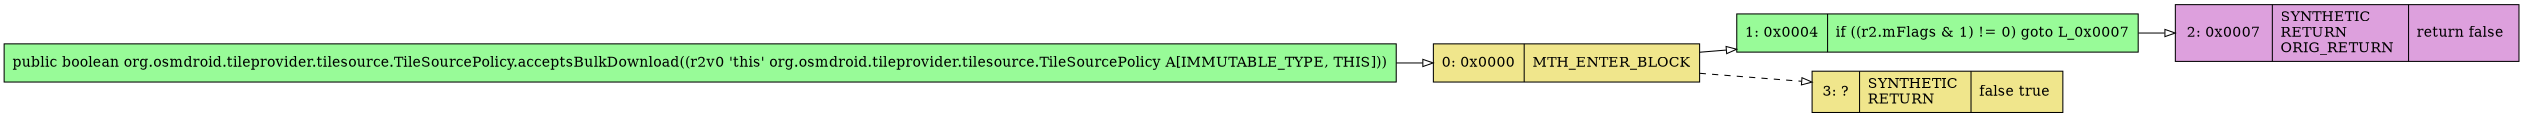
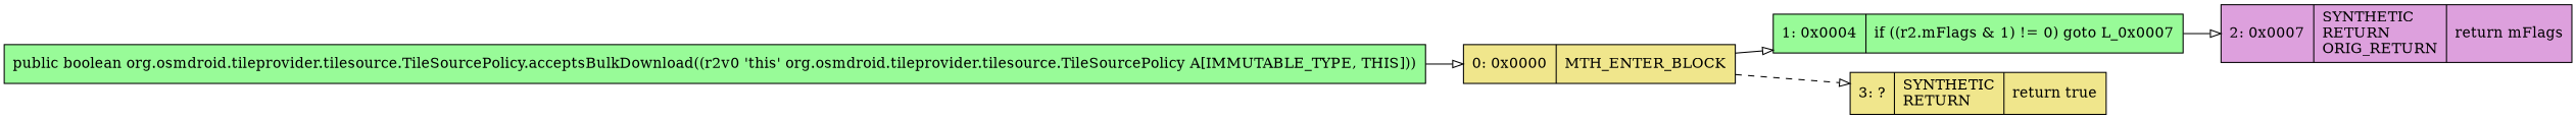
  digraph {
    rankdir=LR
    node [fillcolor=khaki shape=record style=filled]
    edge [arrowhead=onormal]
    n1 [label="{0\:\ 0x0000|MTH_ENTER_BLOCK\l}"]
    n2 [fillcolor=palegreen label="{1\:\ 0x0004|if ((r2.mFlags & 1) != 0) goto L_0x0007\l}"]
-   n3 [label="{3\:\ ?|SYNTHETIC\lRETURN\l|false true\l}"]
-   n4 [fillcolor=plum label="{2\:\ 0x0007|SYNTHETIC\lRETURN\lORIG_RETURN\l|return false\l}"]
+   n3 [label="{3\:\ ?|SYNTHETIC\lRETURN\l|return true\l}"]
+   n4 [fillcolor=plum label="{2\:\ 0x0007|SYNTHETIC\lRETURN\lORIG_RETURN\l|return mFlags\l}"]
    n5 [fillcolor=palegreen label="{public boolean org.osmdroid.tileprovider.tilesource.TileSourcePolicy.acceptsBulkDownload((r2v0 'this' org.osmdroid.tileprovider.tilesource.TileSourcePolicy A[IMMUTABLE_TYPE, THIS])) }"]
    n1 -> n2
    n1 -> n3 [style=dashed]
    n2 -> n4
    n5 -> n1
  }
